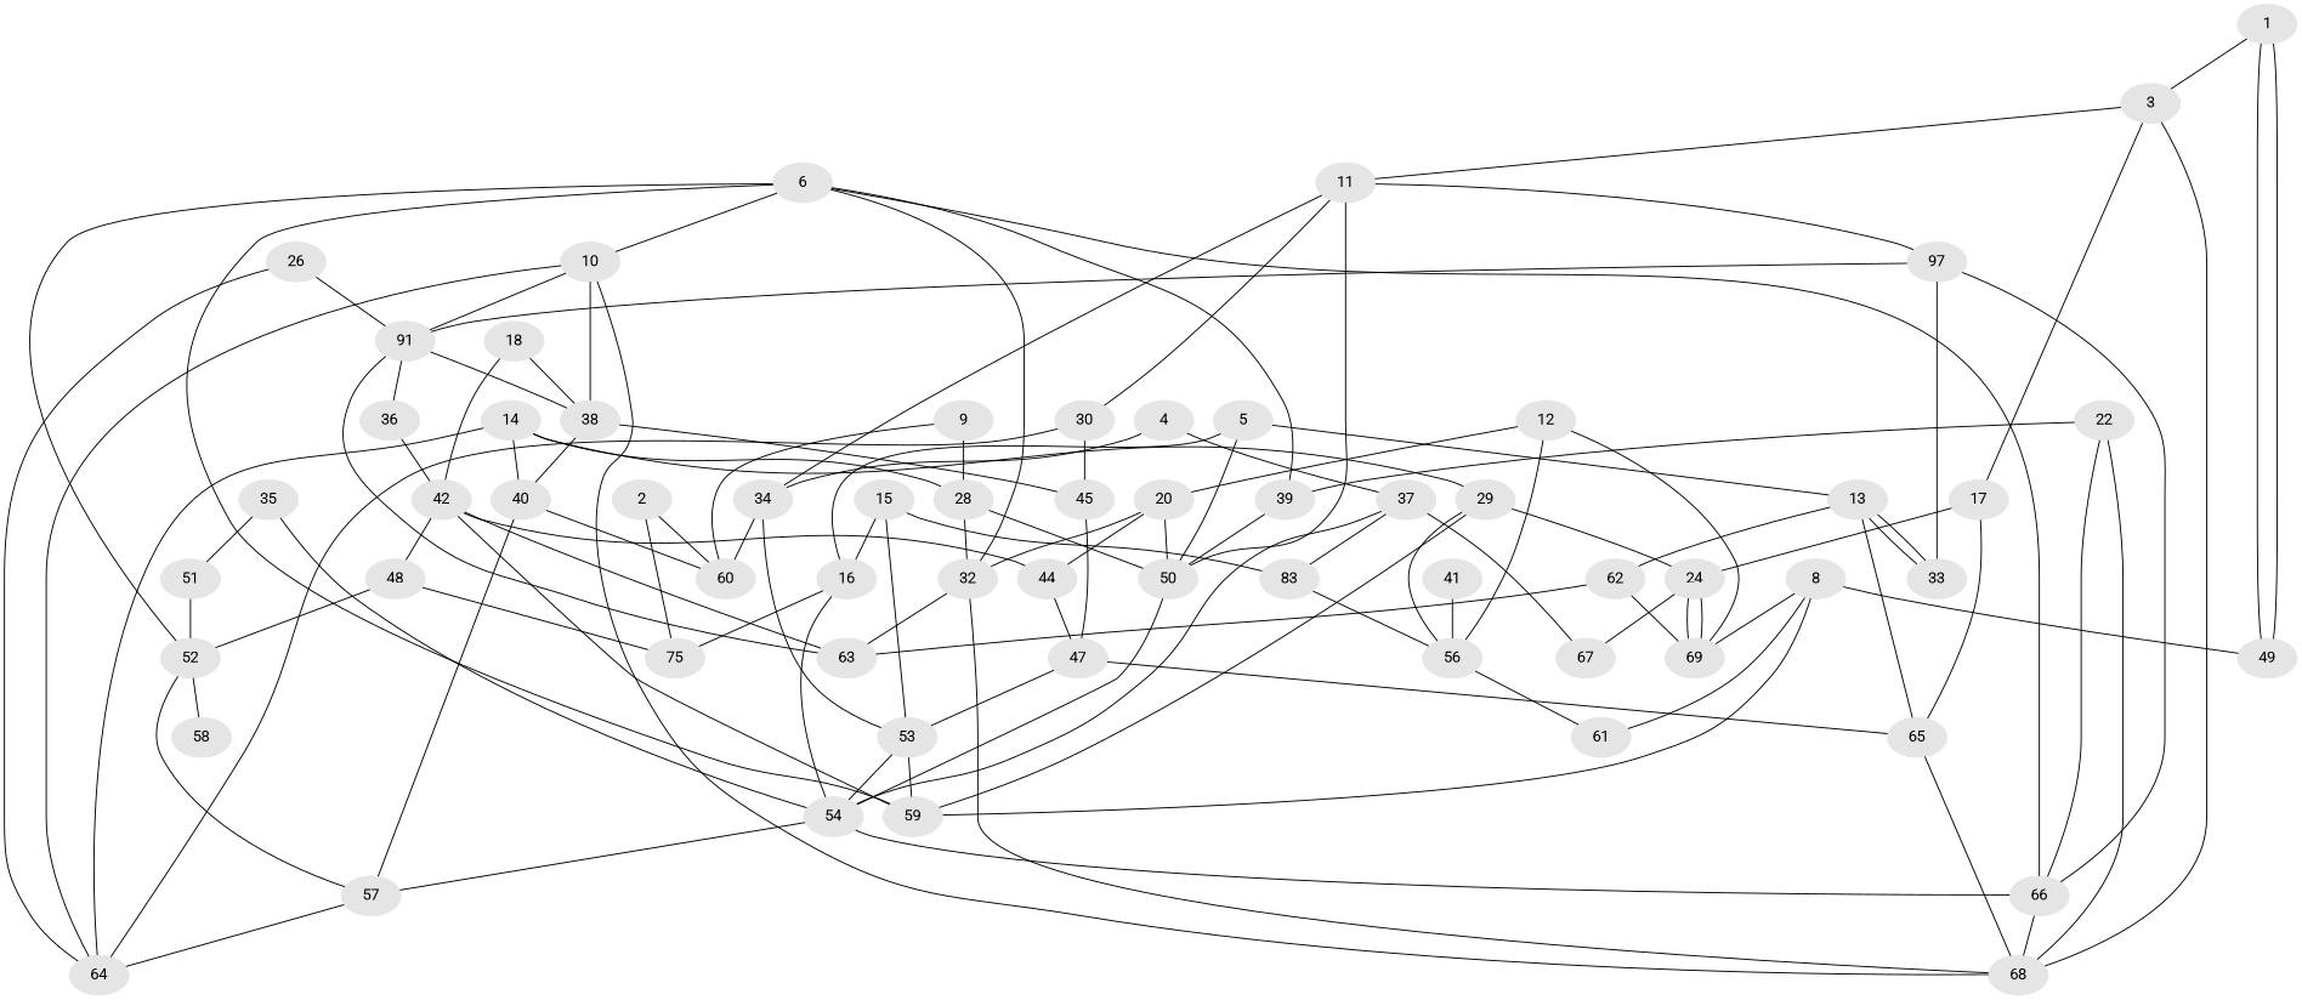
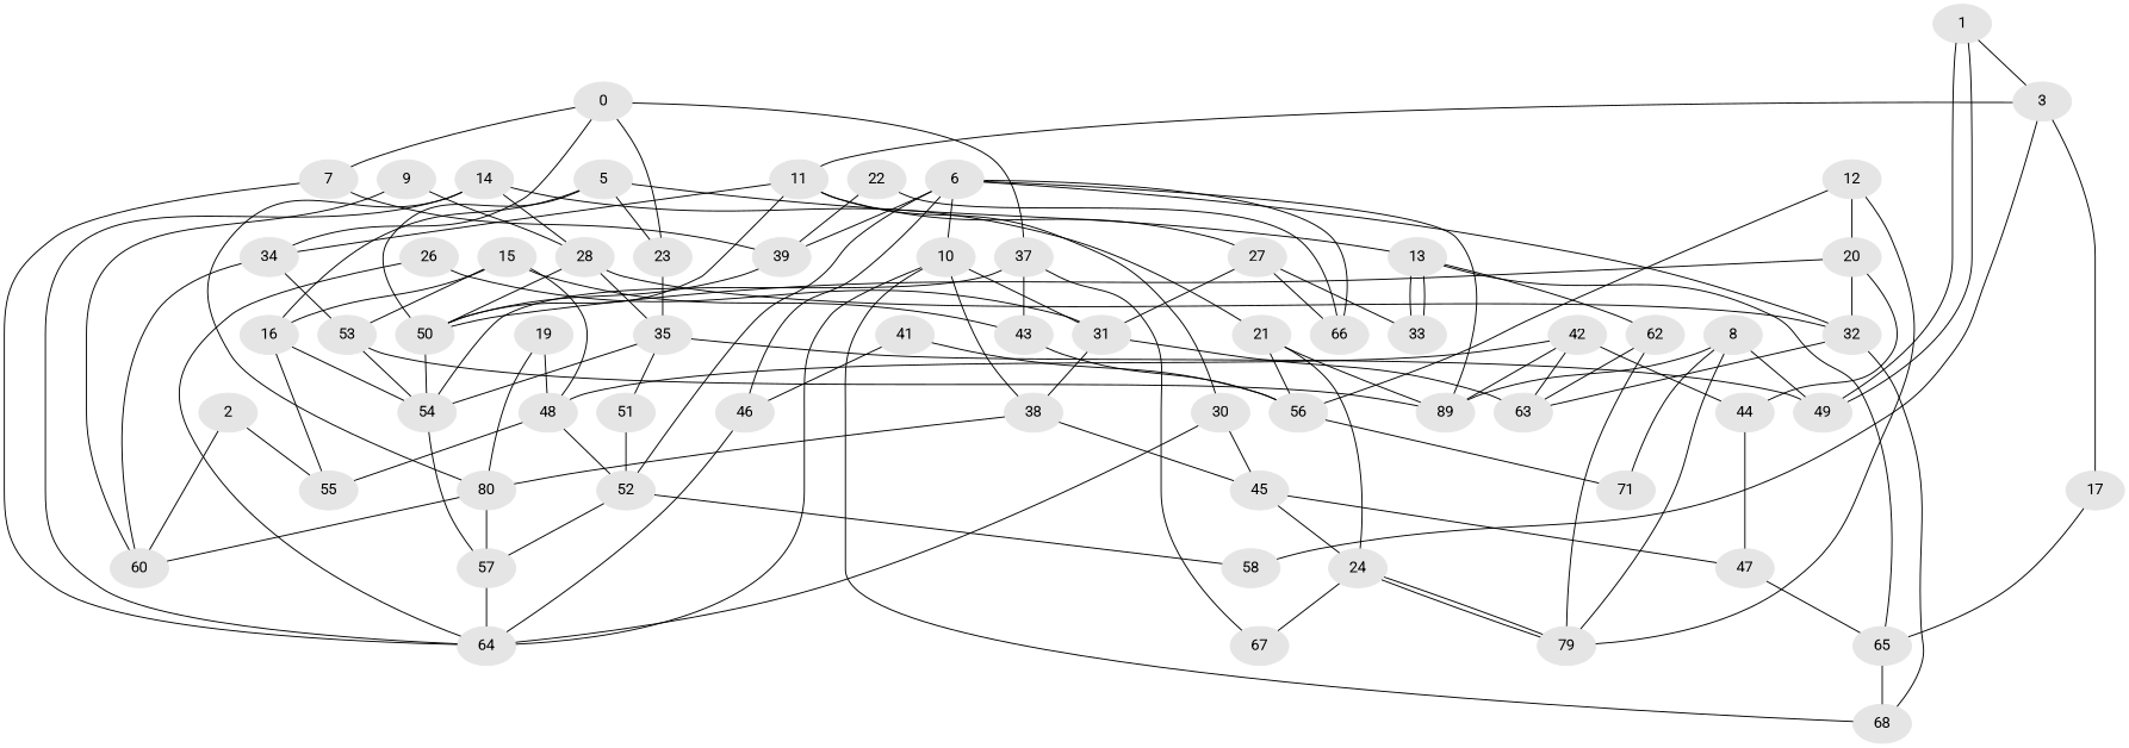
  graph {
    fontname=Roboto
    node [color=gray90 fontname=Roboto style=filled]
    edge [fontname=Roboto]
    1
    3
    49
    11
    17
    58
-   40
+   19
+   40 [label=80]
    48
    2
-   55 [label=75]
+   55
    60
    34
    50
-   27 [label=97]
+   27
    30
    65
    24
-   4
+   4 [label=0]
+   7
+   23
    37
    39
    64
    35
    53
-   43 [label=83]
+   43
    54
    67
    5
    13
    16
    33
    62
    6
    10
    32
+   46
    52
-   59
+   59 [label=89]
    66
-   31 [label=91]
+   31
    38
    68
    63
    57
    8
-   61
-   69
+   61 [label=71]
+   69 [label=79]
    9
    28
-   36
    45
    12
    20
    56
    44
    14
-   21 [label=29]
+   21
    15
-   18
    42
    47
    22
    51
    26
    41
    1 -- 3
    1 -- 49
    1 -- 49
    3 -- 11
    3 -- 17
-   3 -- 68
+   3 -- 58
    11 -- 34
    11 -- 50
    11 -- 27
    11 -- 30
    17 -- 65
-   17 -- 24
+   45 -- 24
+   19 -- 40
+   19 -- 48
    40 -- 60
    40 -- 57
    48 -- 55
    48 -- 52
    2 -- 55
    2 -- 60
    34 -- 60
    34 -- 53
    50 -- 54
    27 -- 33
    27 -- 66
    27 -- 31
    30 -- 64
    30 -- 45
    65 -- 68
    24 -- 67
    24 -- 69
    24 -- 69
    4 -- 34
+   4 -- 7
+   4 -- 23
    4 -- 37
+   7 -- 39
+   7 -- 64
+   23 -- 35
    37 -- 43
    37 -- 54
    37 -- 67
    39 -- 50
+   35 -- 49
    35 -- 54
    35 -- 51
    53 -- 54
    53 -- 59
    43 -- 56
-   54 -- 66
    54 -- 57
    5 -- 50
+   5 -- 23
    5 -- 13
    5 -- 16
    13 -- 65
    13 -- 33
    13 -- 33
    13 -- 62
    16 -- 55
    16 -- 54
    62 -- 63
    62 -- 69
    6 -- 39
    6 -- 10
    6 -- 32
+   6 -- 46
    6 -- 52
    6 -- 59
    6 -- 66
    10 -- 64
    10 -- 31
    10 -- 38
    10 -- 68
    32 -- 68
    32 -- 63
+   46 -- 64
    52 -- 58
    52 -- 57
-   66 -- 68
    31 -- 38
    31 -- 63
-   31 -- 36
    38 -- 40
    38 -- 45
    57 -- 64
    8 -- 49
    8 -- 59
    8 -- 61
    8 -- 69
    9 -- 60
    9 -- 28
    28 -- 50
+   28 -- 35
    28 -- 32
-   36 -- 42
    45 -- 47
    12 -- 69
    12 -- 20
    12 -- 56
    20 -- 50
    20 -- 32
    20 -- 44
    56 -- 61
    44 -- 47
    14 -- 40
    14 -- 64
    14 -- 28
    14 -- 21
    21 -- 24
    21 -- 59
    21 -- 56
+   15 -- 48
    15 -- 53
    15 -- 43
    15 -- 16
-   18 -- 38
-   18 -- 42
    42 -- 48
    42 -- 59
    42 -- 63
    42 -- 44
    47 -- 65
-   47 -- 53
    22 -- 39
    22 -- 66
-   22 -- 68
    51 -- 52
    26 -- 64
    26 -- 31
+   41 -- 46
    41 -- 56
  }
